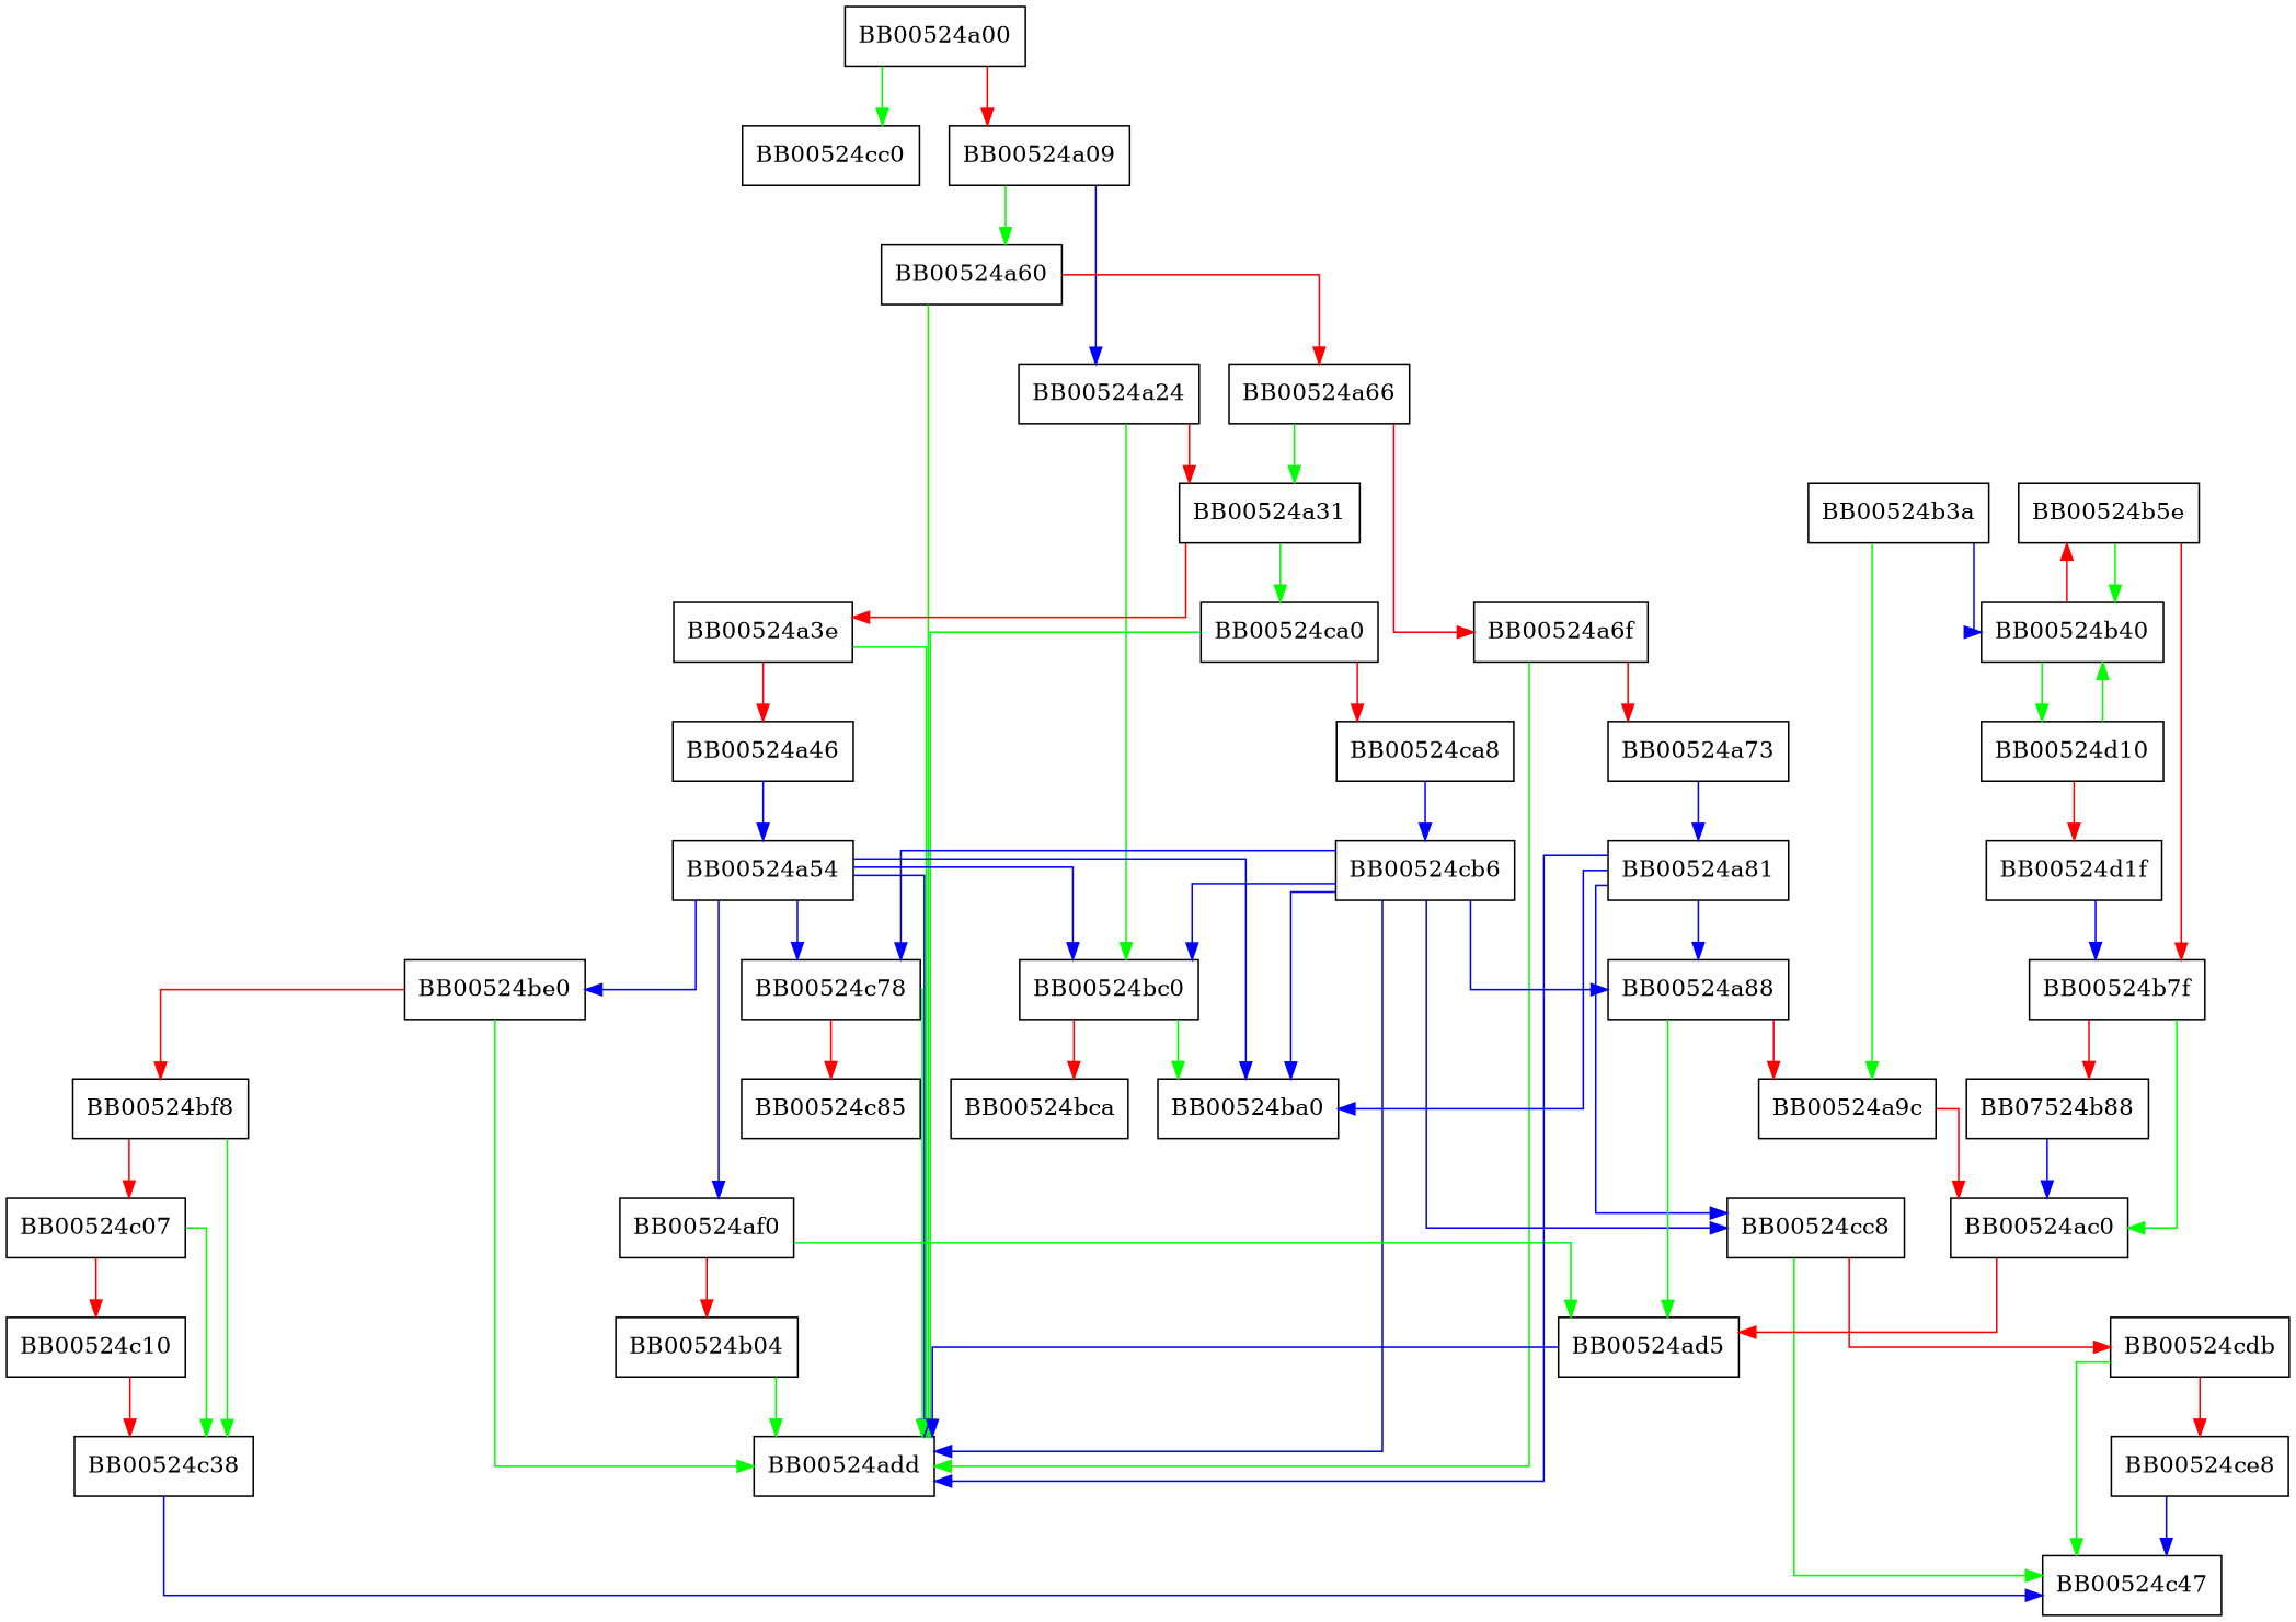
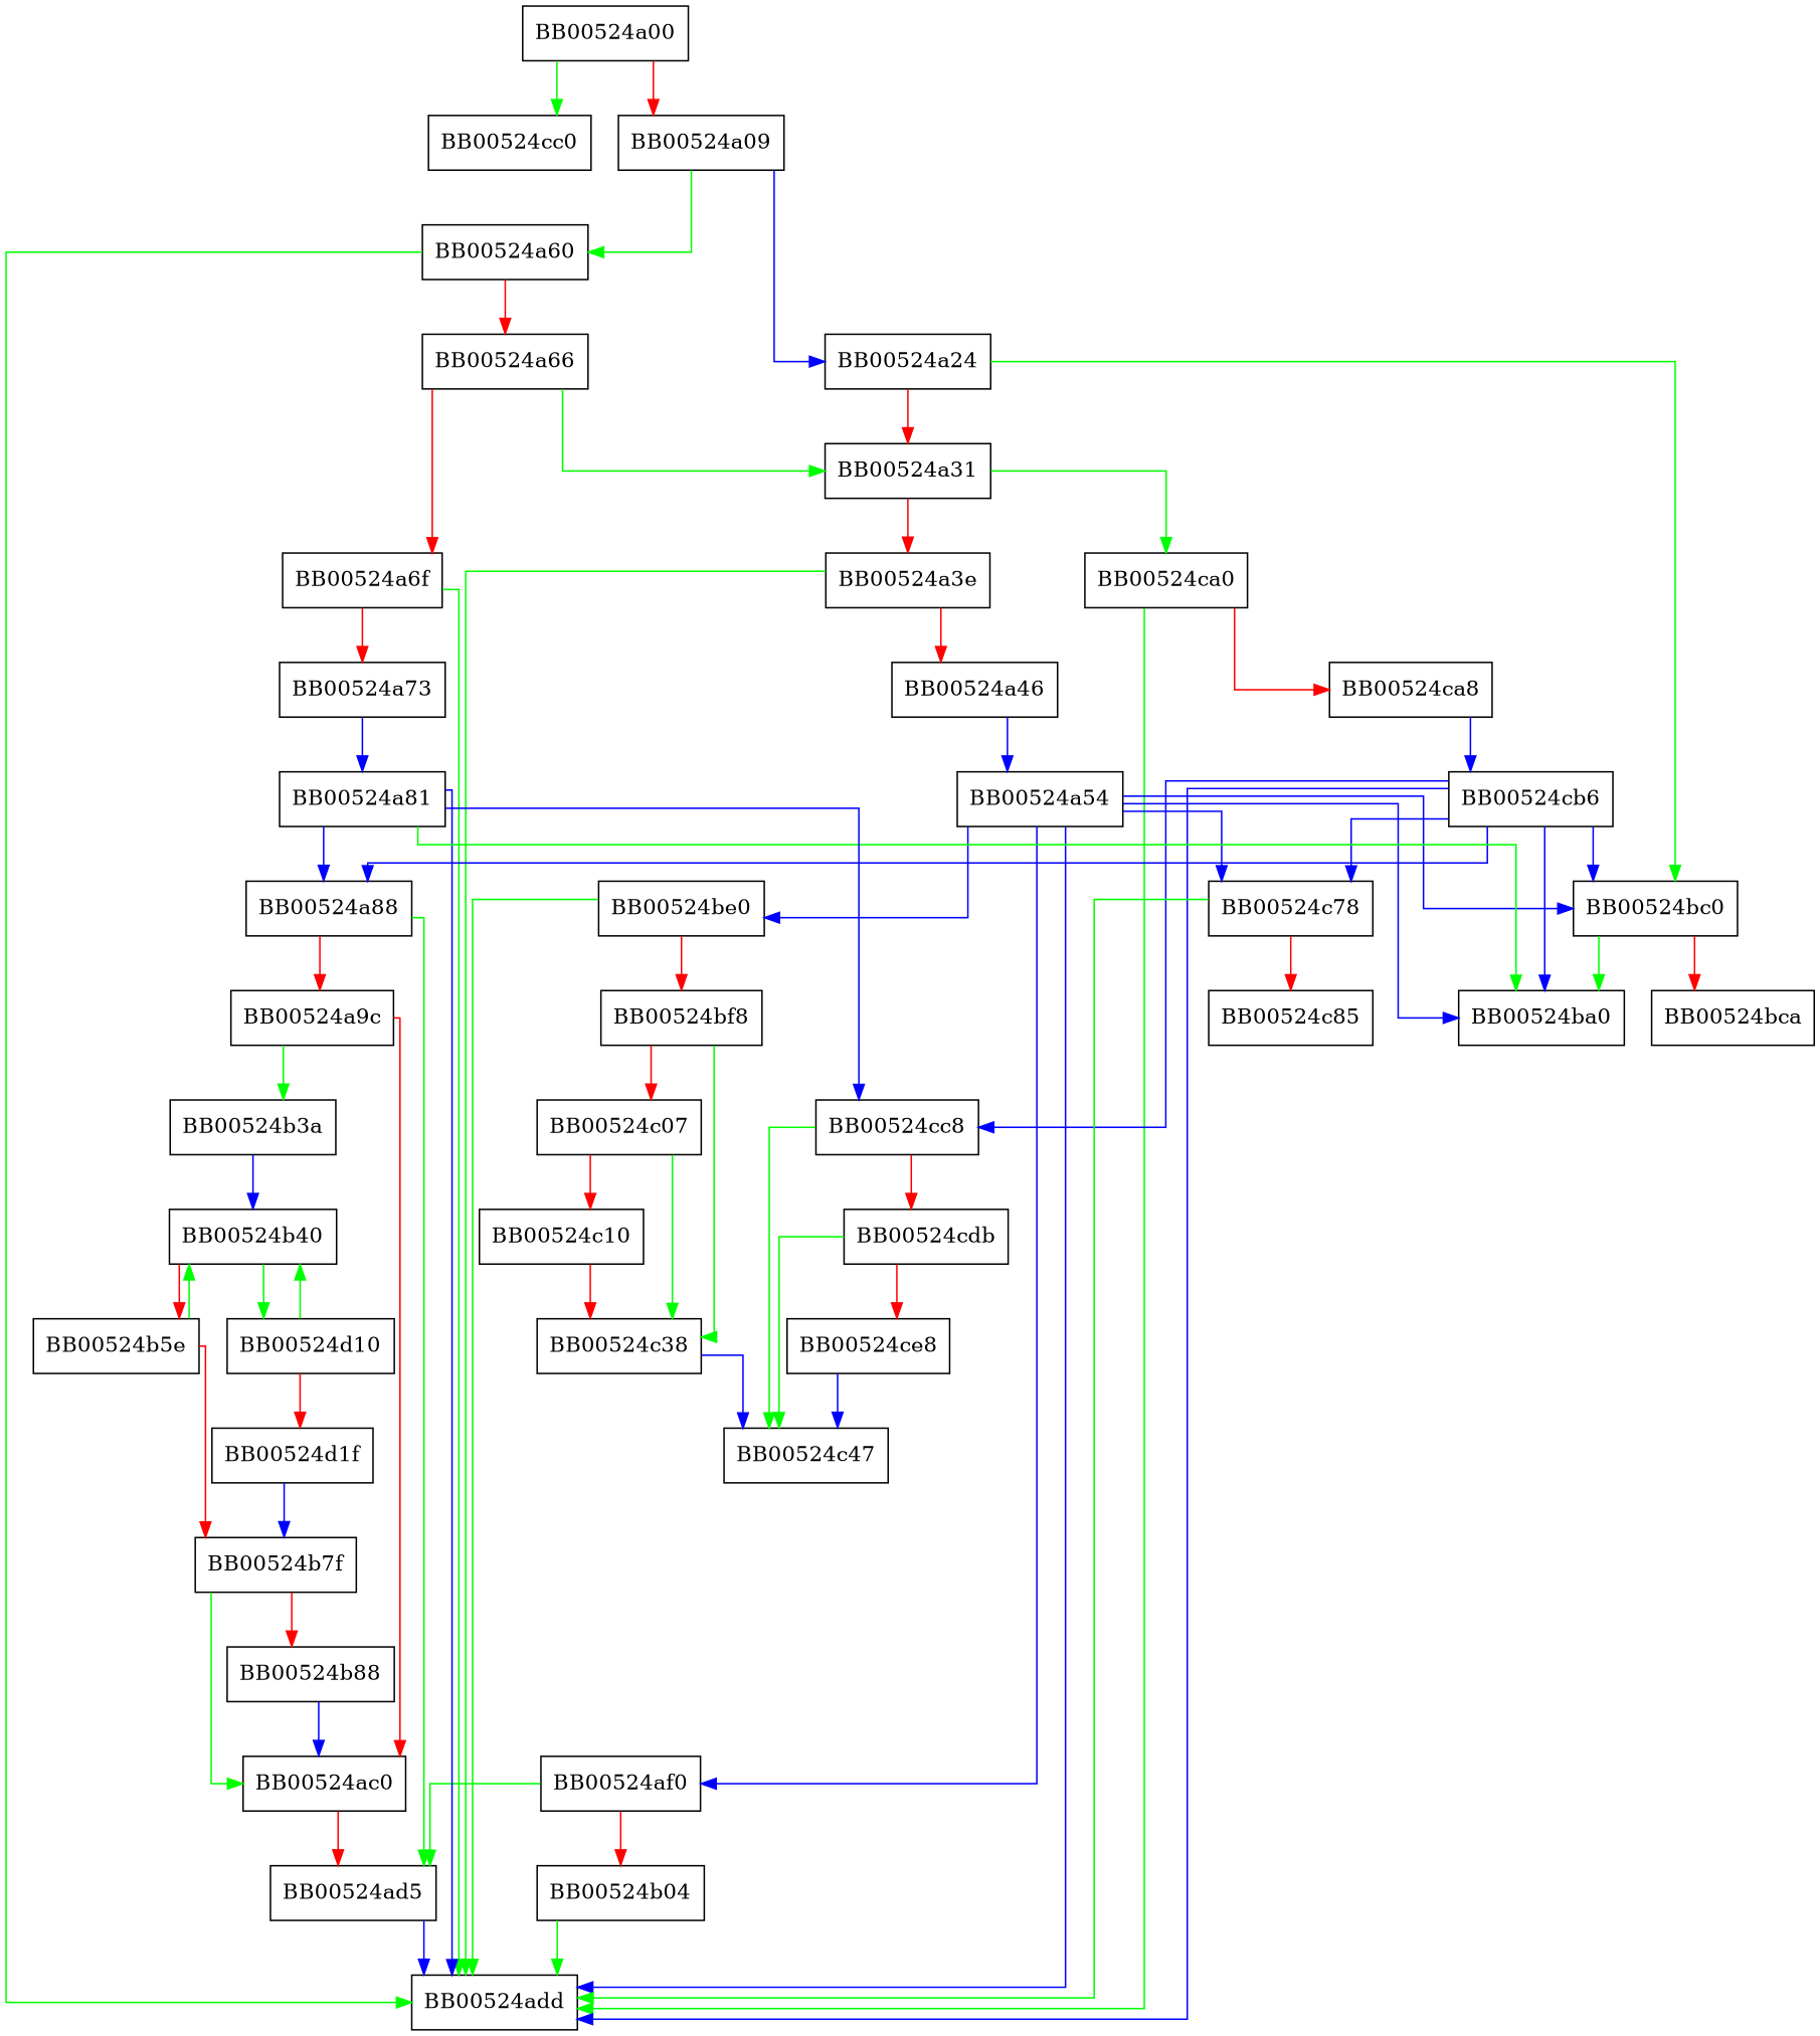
  digraph {
    splines=ortho
    node [shape=box]
    edge [color=blue]
    BB00524a00
    BB00524cc0
    BB00524a09
    BB00524a60
    BB00524a24
    BB00524add
    BB00524a66
    BB00524bc0
    BB00524a31
    BB00524a6f
    BB00524ba0
    BB00524bca
    BB00524ca0
    BB00524a3e
    BB00524ca8
    BB00524a46
    BB00524cb6
    BB00524a54
    BB00524af0
    BB00524be0
    BB00524c78
    BB00524ad5
    BB00524b04
    BB00524bf8
    BB00524c85
    BB00524c38
    BB00524c07
    BB00524a73
    BB00524a81
    BB00524a88
    BB00524cc8
    BB00524a9c
    BB00524c47
    BB00524cdb
    BB00524b3a
    BB00524ac0
    BB00524ce8
    BB00524b40
    BB00524d10
    BB00524b5e
-   BB00524b88 [label=BB07524b88]
+   BB00524b88
    BB00524d1f
    BB00524b7f
    BB00524c10
    BB00524a00 -> BB00524cc0 [color=green]
    BB00524a00 -> BB00524a09 [color=red]
    BB00524a09 -> BB00524a60 [color=green]
    BB00524a09 -> BB00524a24
    BB00524a60 -> BB00524add [color=green]
    BB00524a60 -> BB00524a66 [color=red]
    BB00524a24 -> BB00524bc0 [color=green]
    BB00524a24 -> BB00524a31 [color=red]
    BB00524a66 -> BB00524a31 [color=green]
    BB00524a66 -> BB00524a6f [color=red]
    BB00524bc0 -> BB00524ba0 [color=green]
    BB00524bc0 -> BB00524bca [color=red]
    BB00524a31 -> BB00524ca0 [color=green]
    BB00524a31 -> BB00524a3e [color=red]
    BB00524a6f -> BB00524add [color=green]
    BB00524a6f -> BB00524a73 [color=red]
    BB00524ca0 -> BB00524add [color=green]
    BB00524ca0 -> BB00524ca8 [color=red]
    BB00524a3e -> BB00524add [color=green]
    BB00524a3e -> BB00524a46 [color=red]
    BB00524ca8 -> BB00524cb6
    BB00524a46 -> BB00524a54
    BB00524cb6 -> BB00524add
    BB00524cb6 -> BB00524bc0
    BB00524cb6 -> BB00524ba0
    BB00524cb6 -> BB00524c78
    BB00524cb6 -> BB00524a88
    BB00524cb6 -> BB00524cc8
    BB00524a54 -> BB00524add
    BB00524a54 -> BB00524bc0
    BB00524a54 -> BB00524ba0
    BB00524a54 -> BB00524af0
    BB00524a54 -> BB00524be0
    BB00524a54 -> BB00524c78
    BB00524af0 -> BB00524ad5 [color=green]
    BB00524af0 -> BB00524b04 [color=red]
    BB00524be0 -> BB00524add [color=green]
    BB00524be0 -> BB00524bf8 [color=red]
    BB00524c78 -> BB00524add [color=green]
    BB00524c78 -> BB00524c85 [color=red]
    BB00524ad5 -> BB00524add
    BB00524b04 -> BB00524add [color=green]
    BB00524bf8 -> BB00524c38 [color=green]
    BB00524bf8 -> BB00524c07 [color=red]
    BB00524c38 -> BB00524c47
    BB00524c07 -> BB00524c38 [color=green]
    BB00524c07 -> BB00524c10 [color=red]
    BB00524a73 -> BB00524a81
    BB00524a81 -> BB00524add
-   BB00524a81 -> BB00524ba0
+   BB00524a81 -> BB00524ba0 [color=green]
    BB00524a81 -> BB00524a88
    BB00524a81 -> BB00524cc8
    BB00524a88 -> BB00524ad5 [color=green]
    BB00524a88 -> BB00524a9c [color=red]
    BB00524cc8 -> BB00524c47 [color=green]
    BB00524cc8 -> BB00524cdb [color=red]
-   BB00524b3a -> BB00524a9c [color=green]
+   BB00524a9c -> BB00524b3a [color=green]
    BB00524a9c -> BB00524ac0 [color=red]
    BB00524cdb -> BB00524c47 [color=green]
    BB00524cdb -> BB00524ce8 [color=red]
    BB00524b3a -> BB00524b40
    BB00524ac0 -> BB00524ad5 [color=red]
    BB00524ce8 -> BB00524c47
    BB00524b40 -> BB00524d10 [color=green]
    BB00524b40 -> BB00524b5e [color=red]
    BB00524d10 -> BB00524b40 [color=green]
    BB00524d10 -> BB00524d1f [color=red]
    BB00524b5e -> BB00524b40 [color=green]
    BB00524b5e -> BB00524b7f [color=red]
    BB00524b88 -> BB00524ac0
    BB00524d1f -> BB00524b7f
    BB00524b7f -> BB00524ac0 [color=green]
    BB00524b7f -> BB00524b88 [color=red]
    BB00524c10 -> BB00524c38 [color=red]
  }
